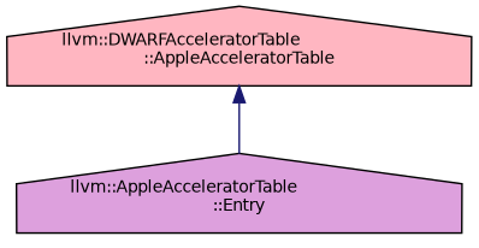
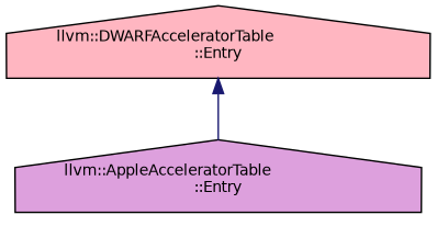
  digraph {
    node [color=black fontname=Helvetica fontsize=10 shape=house style=filled]
    n1 [fillcolor=plum fontcolor=black height=0.2 label="llvm::AppleAcceleratorTable\l::Entry" width=0.4]
-   n2 [height=0.2 label="llvm::DWARFAcceleratorTable\l::AppleAcceleratorTable" width=0.4 fillcolor=lightpink]
+   n2 [height=0.2 label="llvm::DWARFAcceleratorTable\l::Entry" width=0.4 fillcolor=lightpink]
    n2 -> n1 [color=midnightblue dir=back fontname=Helvetica fontsize=10 labelfontname=Helvetica labelfontsize=10 style=solid]
  }
